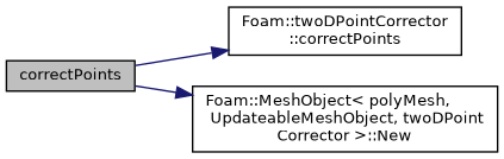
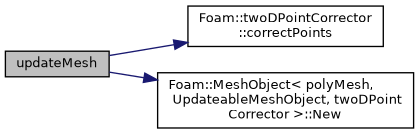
  digraph {
    rankdir=LR
    node [color=black fontname=Helvetica fontsize=10 shape=record]
    edge [color=midnightblue fontname=Helvetica fontsize=10 labelfontname=Helvetica labelfontsize=10 style=solid]
-   n1 [fillcolor=grey75 fontcolor=black height=0.2 label=correctPoints style=filled width=0.4]
+   n1 [fillcolor=grey75 fontcolor=black height=0.2 label=updateMesh style=filled width=0.4]
    n2 [height=0.2 label="Foam::twoDPointCorrector\l::correctPoints" width=0.4]
    n3 [height=0.2 label="Foam::MeshObject\< polyMesh,\l UpdateableMeshObject, twoDPoint\lCorrector \>::New" width=0.4]
    n1 -> n2
    n1 -> n3
  }
